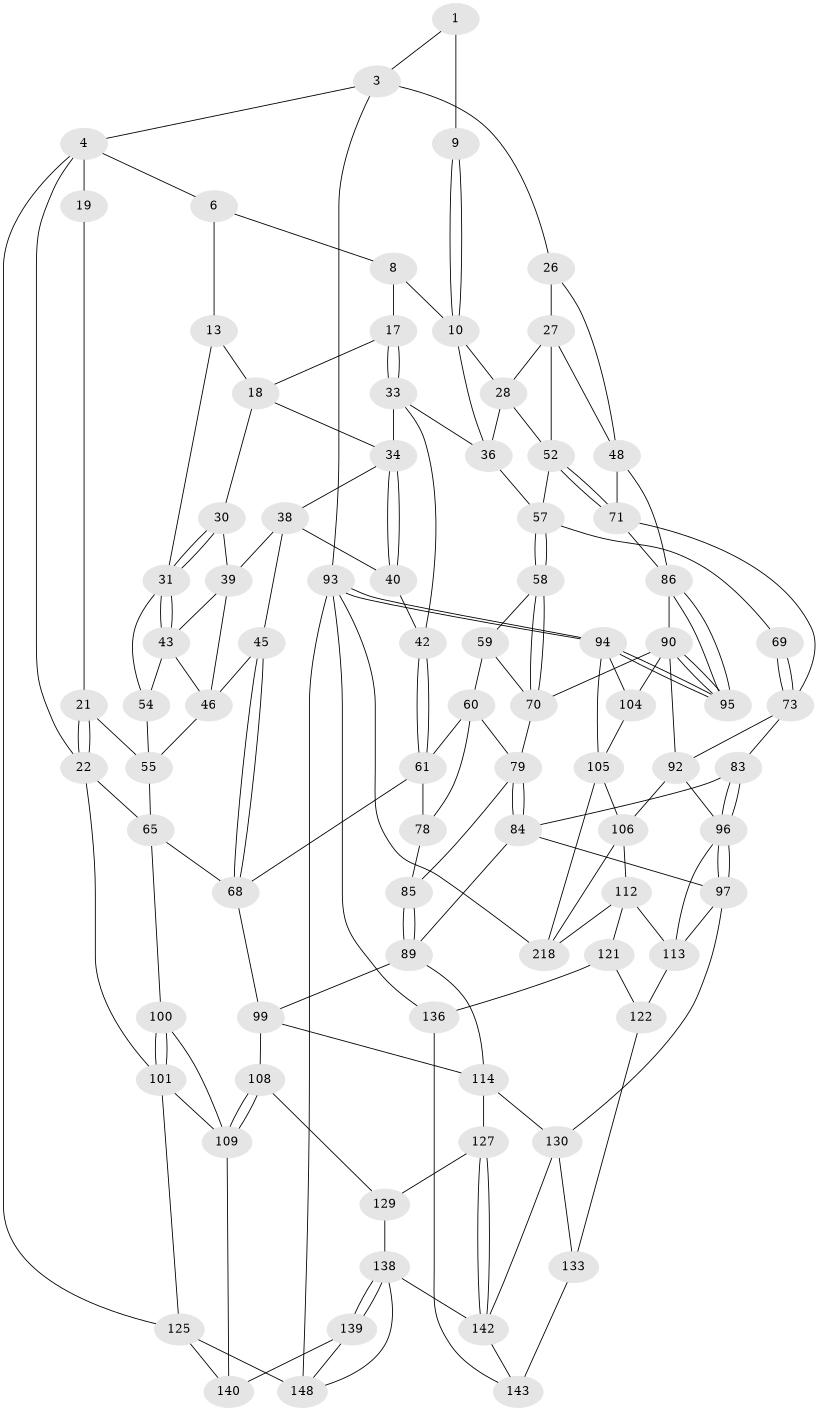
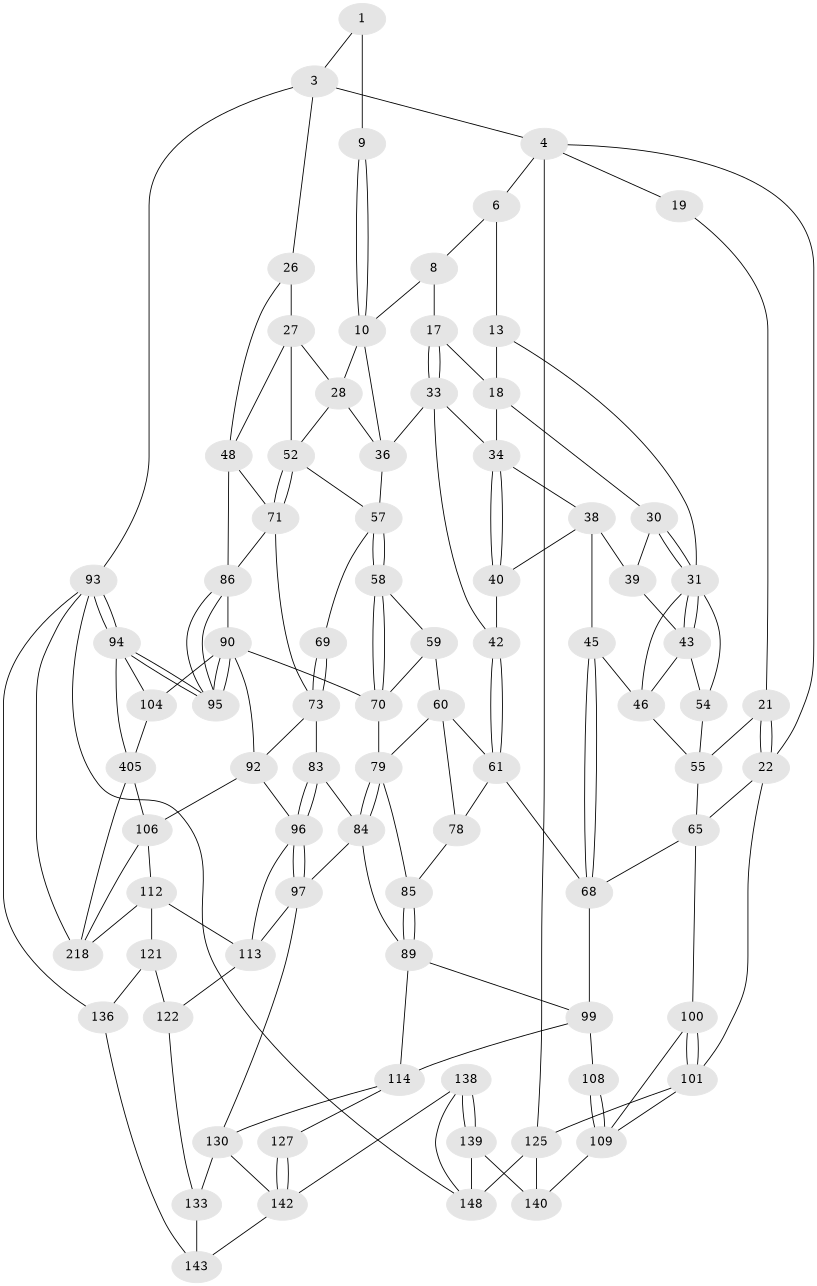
  graph {
    node [color=gray90 style=filled]
    1 [super="+2"]
    3 [super="+24"]
    9 [super="+25"]
    4 [super="+5"]
    26 [super="+47"]
    93 [super="+123"]
    10 [super="+11"]
    6 [super="+7"]
    19 [super="+20"]
    22 [super="+66"]
    125 [super="+147"]
    27 [super="+49"]
    48 [super="+81"]
    94 [super="+110"]
    n15 [label=218 super="+119"]
    136
    148 [super="+149"]
    8 [super="+12"]
    13 [super="+14"]
    21
    65 [super="+75"]
    101 [super="+124"]
    140
    17
    18 [super="+29"]
    31 [super="+32"]
    28 [super="+50"]
    36 [super="+51"]
    33 [super="+37"]
    52 [super="+53"]
    57 [super="+63"]
    30
    34 [super="+35"]
    43 [super="+56"]
    54
    42
    39 [super="+44"]
    38 [super="+41"]
    40
    55 [super="+64"]
    68 [super="+74"]
    100
    109 [super="+141"]
    71 [super="+72"]
    86 [super="+87"]
    46 [super="+62"]
    61 [super="+67"]
    45
    58
    69
    78
    99 [super="+107"]
    73 [super="+82"]
    90 [super="+91"]
    95
    59
    70 [super="+76"]
    60 [super="+77"]
    79 [super="+80"]
    85
    84 [super="+88"]
    114 [super="+126"]
    108
    83
    92 [super="+102"]
    96 [super="+103"]
    106 [super="+111"]
    89 [super="+98"]
    97 [super="+117"]
    113 [super="+116"]
    130 [super="+131"]
    104
    127 [super="+128"]
-   105 [super="+115"]
+   105 [super="+115" label=405]
    112 [super="+120"]
    143 [super="+146"]
    122 [super="+132"]
    133 [super="+134"]
    142 [super="+144"]
-   129 [super="+137"]
    121 [super="+135"]
    138 [super="+145"]
    139
    1 -- 3
    1 -- 9 [weight=2]
    3 -- 4
    3 -- 26
    3 -- 93
    9 -- 10
    9 -- 10
    4 -- 6
    4 -- 19
    4 -- 22
    4 -- 125
    26 -- 27
    26 -- 48
    93 -- 94
    93 -- 94
    93 -- n15
    93 -- 136
    93 -- 148
    10 -- 28
    10 -- 36
    6 -- 8
    6 -- 13
    19 -- 21
    22 -- 65
    22 -- 101
    125 -- 148 [weight=2]
    125 -- 140
    27 -- 48
    27 -- 28
    27 -- 52
    48 -- 71
    48 -- 86
    94 -- 95
    94 -- 95
    94 -- 104
    94 -- 105
    136 -- 143
    8 -- 10
    8 -- 17
    13 -- 18
    13 -- 31
    21 -- 22
    21 -- 22
    21 -- 55
    65 -- 68
    65 -- 100
    101 -- 125
    101 -- 109
    17 -- 18
    17 -- 33
    17 -- 33
    18 -- 30
    18 -- 34
    31 -- 43
    31 -- 43
    31 -- 54
    28 -- 36
    28 -- 52
    36 -- 57
    33 -- 36
    33 -- 34
    33 -- 42
    52 -- 57
    52 -- 71
    52 -- 71
    57 -- 58
    57 -- 58
    57 -- 69
    30 -- 31
    30 -- 31
    30 -- 39
    34 -- 38
    34 -- 40
    34 -- 40
    43 -- 54
    43 -- 46
    54 -- 55
    42 -- 61
    42 -- 61
    39 -- 43
-   39 -- 46
+   31 -- 46
    38 -- 39
    38 -- 40
    38 -- 45
    40 -- 42
    55 -- 65
    68 -- 99
    100 -- 101
    100 -- 101
    100 -- 109
    109 -- 140
    71 -- 86
    71 -- 73
    86 -- 90
    86 -- 95
    86 -- 95
    46 -- 55
    61 -- 68
    61 -- 78
    45 -- 68
    45 -- 68
    45 -- 46
    58 -- 59
    58 -- 70
    58 -- 70
    69 -- 73
    69 -- 73
    78 -- 85
    99 -- 114
    99 -- 108
    73 -- 83
    73 -- 92
    90 -- 95
    90 -- 95
    90 -- 70
    90 -- 92
    90 -- 104
    59 -- 70
    59 -- 60
    70 -- 79
    60 -- 61
    60 -- 78
    60 -- 79
    79 -- 85
    79 -- 84
    79 -- 84
    85 -- 89
    85 -- 89
    84 -- 89
    84 -- 97
    114 -- 130
    114 -- 127
    108 -- 109
    108 -- 109
-   108 -- 129
    83 -- 84
    83 -- 96
    83 -- 96
    92 -- 96
    92 -- 106
    96 -- 97
    96 -- 97
    96 -- 113
    106 -- n15
    106 -- 112
    89 -- 99
    89 -- 114
    97 -- 113
    97 -- 130
    113 -- 122
    130 -- 133
    130 -- 142
    104 -- 105
    127 -- 142
    127 -- 142
-   127 -- 129 [weight=2]
    105 -- n15
    105 -- 106
    112 -- n15
    112 -- 113
    112 -- 121
    122 -- 133
    133 -- 143 [weight=2]
    142 -- 143
-   129 -- 138
    121 -- 136
    121 -- 122 [weight=2]
    138 -- 148
    138 -- 142
    138 -- 139
    138 -- 139
    139 -- 148
    139 -- 140
  }
